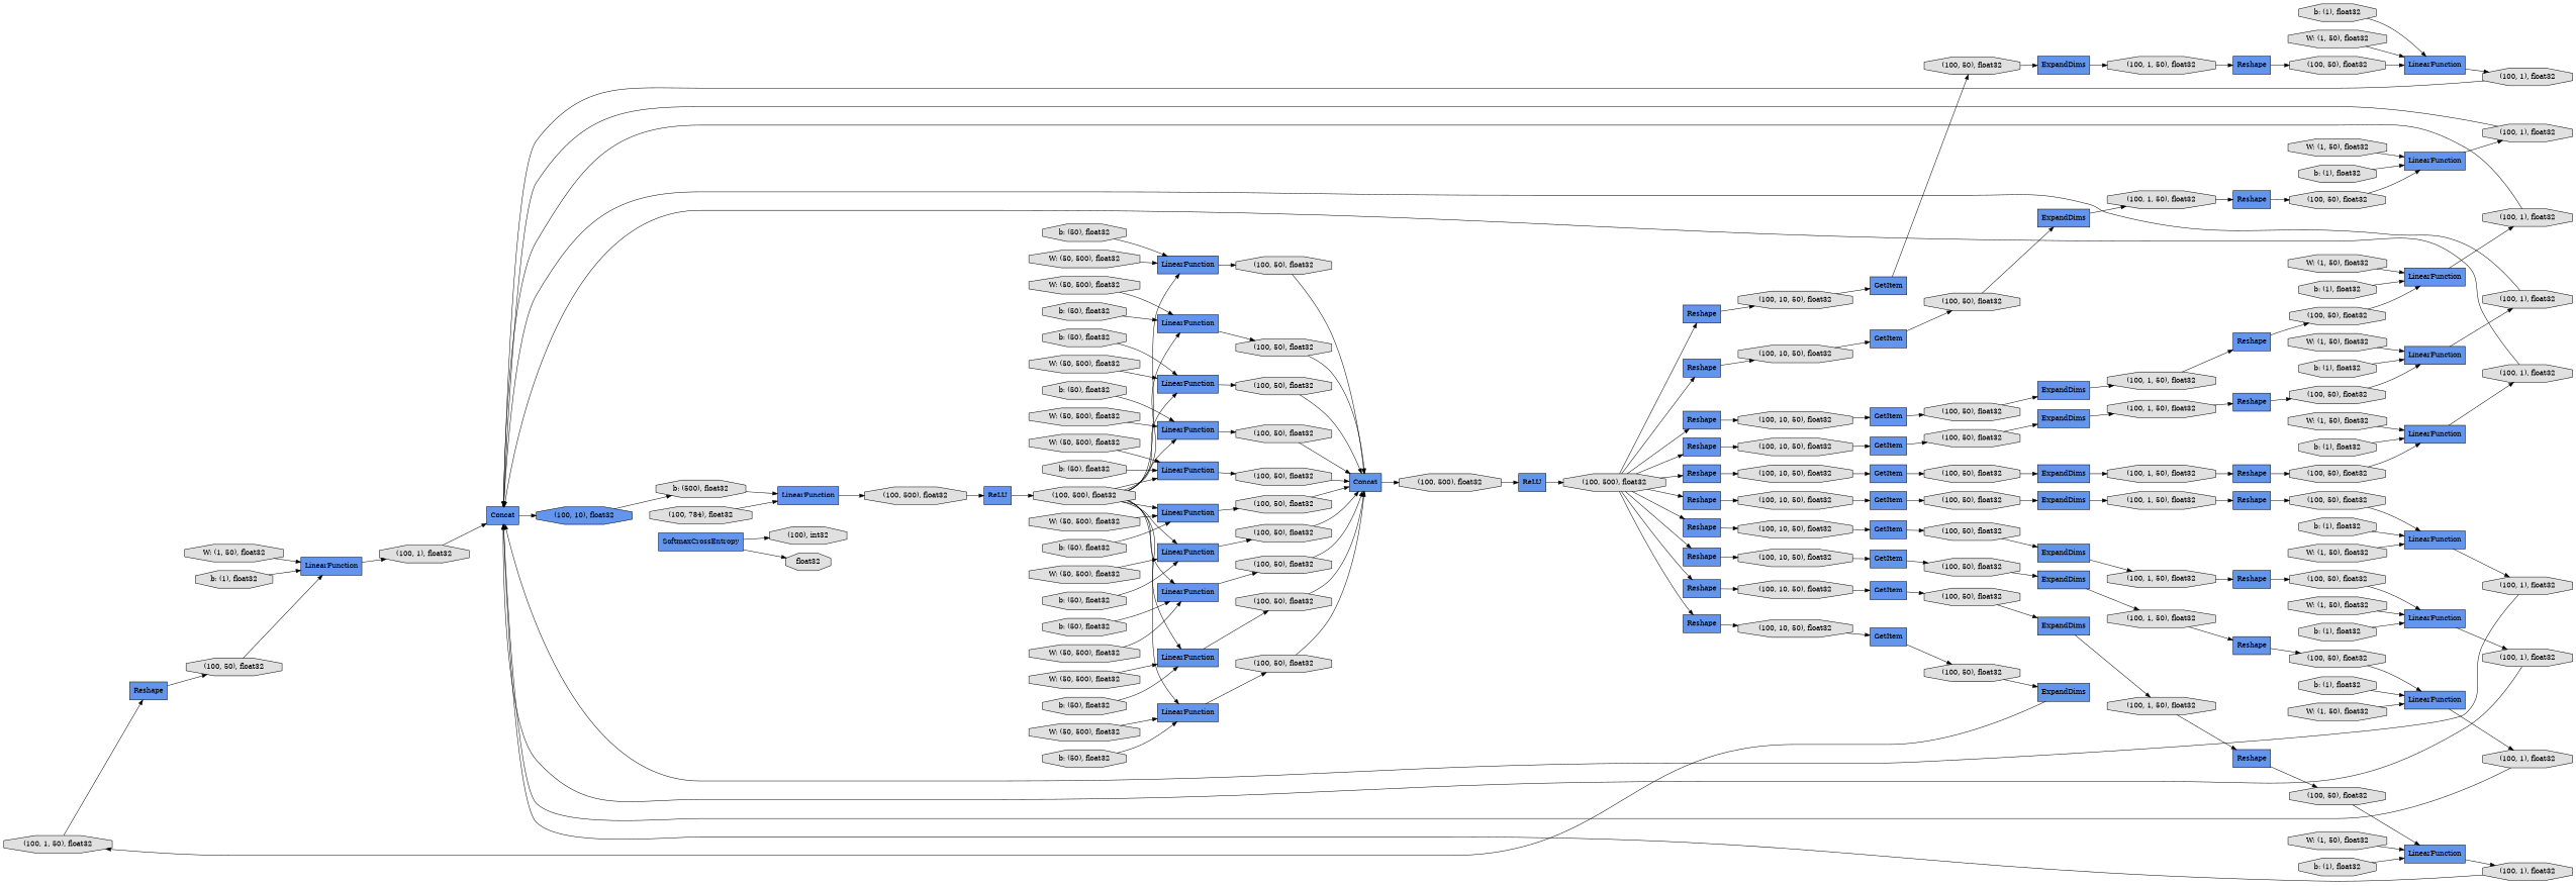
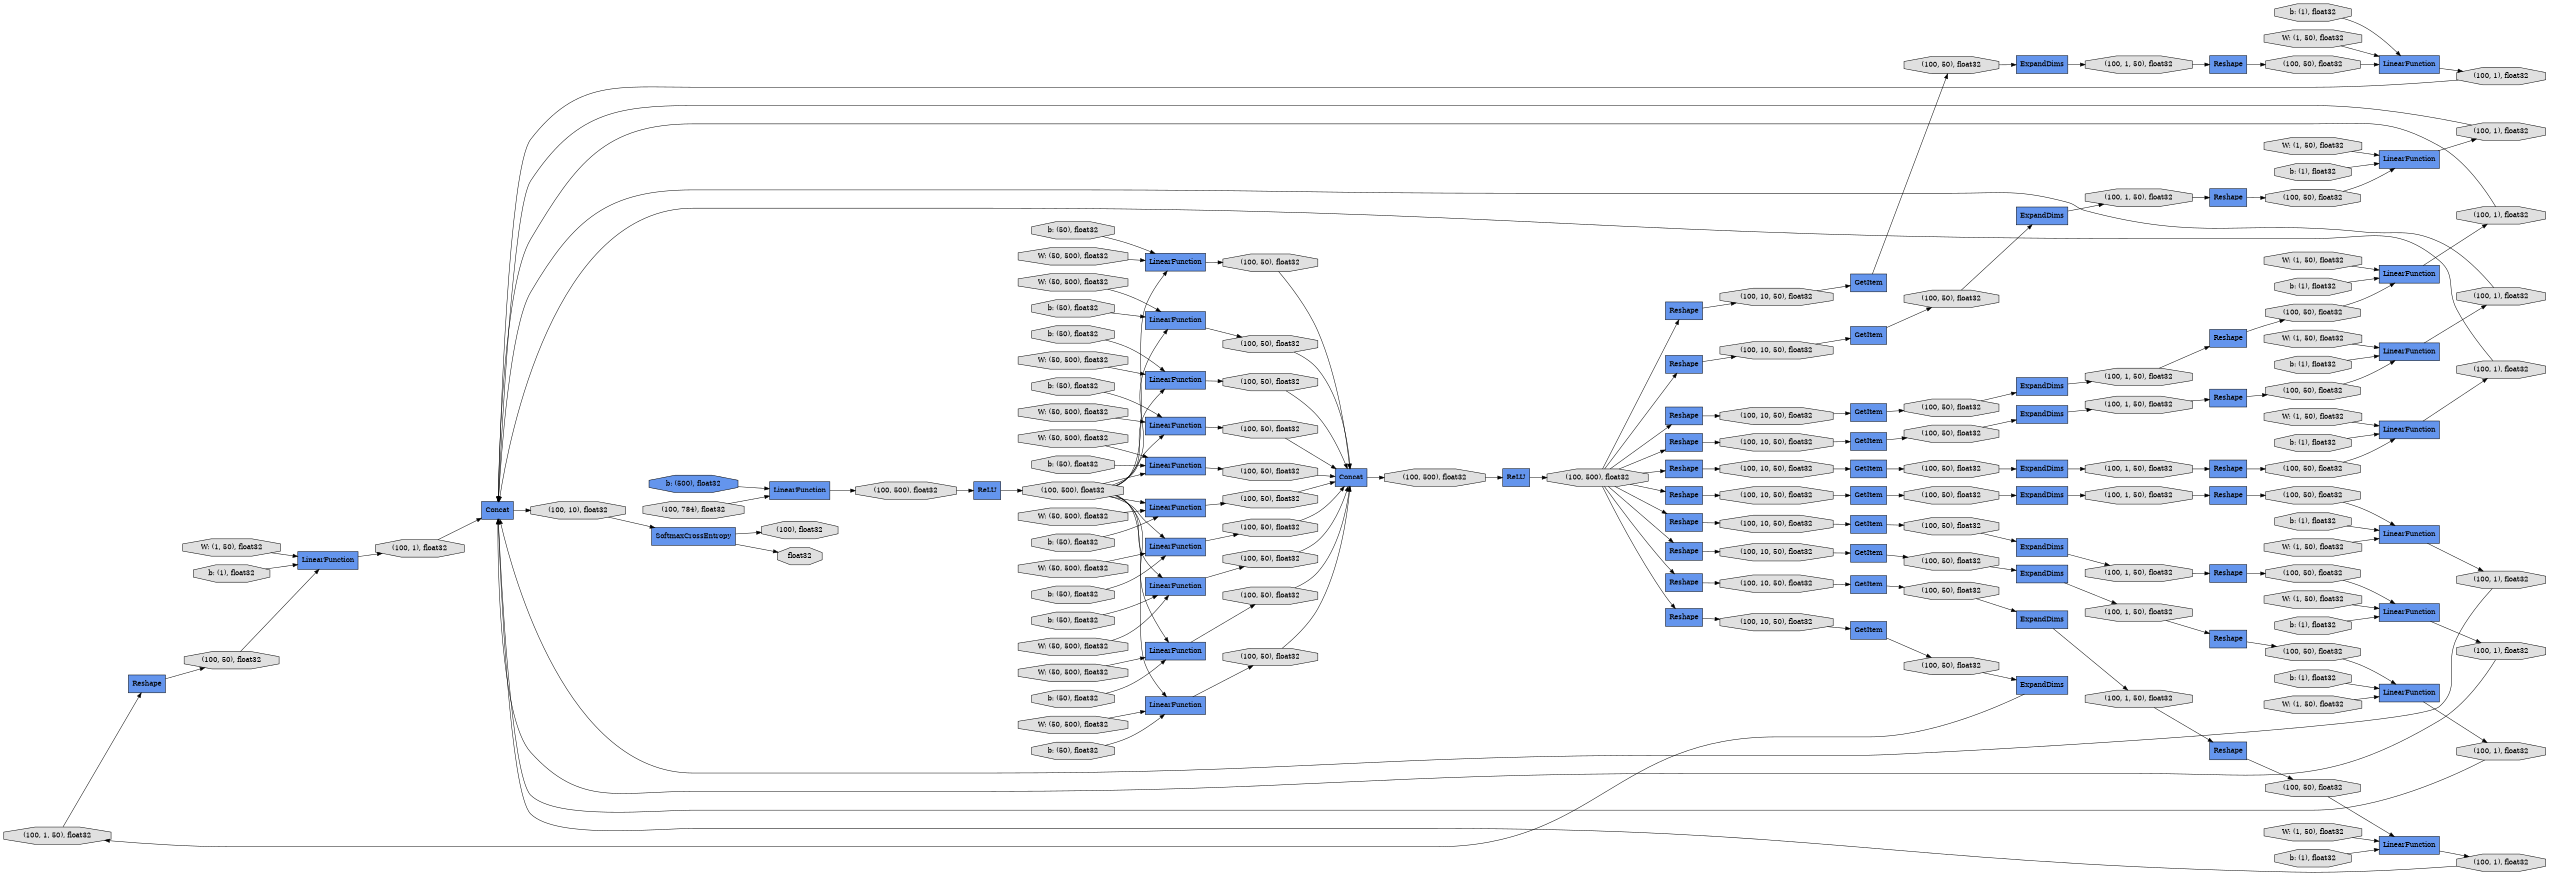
  digraph {
    rankdir=LR
    node [fillcolor="#E0E0E0" shape=octagon style=filled]
    n1 [label="(100, 1, 50), float32"]
    n2 [fillcolor="#6495ED" label=Reshape shape=record]
    n3 [label="(100, 50), float32"]
    n4 [label="(100, 500), float32"]
    n5 [fillcolor="#6495ED" label=ReLU shape=record]
    n6 [label="(100, 500), float32"]
    n7 [label="W: (50, 500), float32"]
    n8 [fillcolor="#6495ED" label=LinearFunction shape=record]
    n9 [label="(100, 50), float32"]
    n10 [label="(100, 50), float32"]
    n11 [fillcolor="#6495ED" label=LinearFunction shape=record]
    n12 [label="(100, 1), float32"]
    n13 [label="(100, 50), float32"]
    n14 [fillcolor="#6495ED" label=ExpandDims shape=record]
    n15 [label="(100, 1, 50), float32"]
    n16 [label="(100, 10, 50), float32"]
    n17 [fillcolor="#6495ED" label=GetItem shape=record]
    n18 [label="(100, 50), float32"]
    n19 [fillcolor="#6495ED" label=Concat shape=record]
    n20 [fillcolor="#6495ED" label=Reshape shape=record]
    n21 [label="(100, 50), float32"]
    n22 [label="(100, 1, 50), float32"]
    n23 [fillcolor="#6495ED" label=Reshape shape=record]
    n24 [label="(100, 50), float32"]
    n25 [fillcolor="#6495ED" label=LinearFunction shape=record]
    n26 [label="(100, 50), float32"]
    n27 [fillcolor="#6495ED" label=LinearFunction shape=record]
    n28 [label="(100, 500), float32"]
    n29 [fillcolor="#6495ED" label=LinearFunction shape=record]
    n30 [label="(100, 1), float32"]
    n31 [fillcolor="#6495ED" label=Concat shape=record]
    n32 [fillcolor="#6495ED" label=LinearFunction shape=record]
    n33 [label="(100, 50), float32"]
    n34 [fillcolor="#6495ED" label=Reshape shape=record]
    n35 [label="(100, 50), float32"]
    n36 [fillcolor="#6495ED" label=LinearFunction shape=record]
    n37 [label="(100, 50), float32"]
    n38 [fillcolor="#6495ED" label=LinearFunction shape=record]
    n39 [fillcolor="#6495ED" label=LinearFunction shape=record]
    n40 [label="(100, 1), float32"]
    n41 [label="(100, 50), float32"]
    n42 [fillcolor="#6495ED" label=ExpandDims shape=record]
    n43 [label="(100, 1, 50), float32"]
    n44 [fillcolor="#6495ED" label=Reshape shape=record]
    n45 [label="(100, 50), float32"]
    n46 [fillcolor="#6495ED" label=ExpandDims shape=record]
    n47 [label="(100, 10, 50), float32"]
    n48 [fillcolor="#6495ED" label=GetItem shape=record]
    n49 [fillcolor="#6495ED" label=LinearFunction shape=record]
-   n50 [fillcolor="#6495ED" label="(100, 10), float32"]
+   n50 [label="(100, 10), float32"]
    n51 [label="(100, 10, 50), float32"]
    n52 [fillcolor="#6495ED" label=GetItem shape=record]
    n53 [label="(100, 50), float32"]
    n54 [fillcolor="#6495ED" label=ReLU shape=record]
    n55 [label="(100, 500), float32"]
    n56 [fillcolor="#6495ED" label=LinearFunction shape=record]
    n57 [fillcolor="#6495ED" label=LinearFunction shape=record]
    n58 [fillcolor="#6495ED" label=LinearFunction shape=record]
    n59 [fillcolor="#6495ED" label=LinearFunction shape=record]
    n60 [fillcolor="#6495ED" label=LinearFunction shape=record]
    n61 [fillcolor="#6495ED" label=LinearFunction shape=record]
    n62 [fillcolor="#6495ED" label=ExpandDims shape=record]
    n63 [fillcolor="#6495ED" label=ExpandDims shape=record]
    n64 [label="(100, 1, 50), float32"]
    n65 [fillcolor="#6495ED" label=Reshape shape=record]
    n66 [label="(100, 1, 50), float32"]
    n67 [fillcolor="#6495ED" label=Reshape shape=record]
    n68 [label="(100, 1), float32"]
    n69 [fillcolor="#6495ED" label=Reshape shape=record]
    n70 [label="(100, 50), float32"]
    n71 [label="(100, 50), float32"]
    n72 [fillcolor="#6495ED" label=LinearFunction shape=record]
    n73 [fillcolor="#6495ED" label=GetItem shape=record]
    n74 [label="(100, 50), float32"]
    n75 [fillcolor="#6495ED" label=ExpandDims shape=record]
    n76 [fillcolor="#6495ED" label=GetItem shape=record]
    n77 [label="(100, 50), float32"]
    n78 [fillcolor="#6495ED" label=Reshape shape=record]
    n79 [label="(100, 1), float32"]
    n80 [label="b: (50), float32"]
    n81 [label="(100, 10, 50), float32"]
    n82 [fillcolor="#6495ED" label=GetItem shape=record]
    n83 [label="(100, 50), float32"]
    n84 [label="W: (50, 500), float32"]
    n85 [label="(100, 10, 50), float32"]
    n86 [fillcolor="#6495ED" label=Reshape shape=record]
    n87 [label="(100, 10, 50), float32"]
    n88 [label="(100, 1), float32"]
    n89 [label="(100, 1), float32"]
-   n90 [label="(100), int32"]
+   n90 [label="(100), float32"]
    n91 [fillcolor="#6495ED" label=SoftmaxCrossEntropy shape=record]
    n92 [label=float32]
    n93 [label="(100, 1, 50), float32"]
    n94 [fillcolor="#6495ED" label=Reshape shape=record]
    n95 [label="(100, 50), float32"]
    n96 [fillcolor="#6495ED" label=LinearFunction shape=record]
    n97 [label="b: (50), float32"]
    n98 [label="(100, 50), float32"]
    n99 [label="(100, 50), float32"]
    n100 [label="W: (50, 500), float32"]
    n101 [fillcolor="#6495ED" label=Reshape shape=record]
    n102 [fillcolor="#6495ED" label=Reshape shape=record]
    n103 [fillcolor="#6495ED" label=Reshape shape=record]
    n104 [fillcolor="#6495ED" label=Reshape shape=record]
    n105 [fillcolor="#6495ED" label=Reshape shape=record]
    n106 [fillcolor="#6495ED" label=Reshape shape=record]
    n107 [label="b: (1), float32"]
    n108 [label="(100, 1, 50), float32"]
    n109 [fillcolor="#6495ED" label=Reshape shape=record]
    n110 [label="(100, 50), float32"]
    n111 [label="W: (1, 50), float32"]
    n112 [label="(100, 50), float32"]
    n113 [fillcolor="#6495ED" label=LinearFunction shape=record]
    n114 [label="b: (50), float32"]
    n115 [label="(100, 784), float32"]
    n116 [label="b: (50), float32"]
    n117 [label="b: (1), float32"]
    n118 [label="(100, 1, 50), float32"]
    n119 [fillcolor="#6495ED" label=Reshape shape=record]
    n120 [label="(100, 50), float32"]
    n121 [label="(100, 10, 50), float32"]
    n122 [fillcolor="#6495ED" label=GetItem shape=record]
    n123 [label="W: (1, 50), float32"]
    n124 [fillcolor="#6495ED" label=LinearFunction shape=record]
    n125 [label="(100, 1), float32"]
    n126 [label="(100, 1), float32"]
    n127 [label="b: (50), float32"]
    n128 [label="(100, 10, 50), float32"]
    n129 [fillcolor="#6495ED" label=GetItem shape=record]
    n130 [label="(100, 50), float32"]
    n131 [label="W: (50, 500), float32"]
    n132 [label="b: (1), float32"]
    n133 [fillcolor="#6495ED" label=ExpandDims shape=record]
    n134 [label="(100, 1, 50), float32"]
    n135 [fillcolor="#6495ED" label=Reshape shape=record]
    n136 [label="(100, 10, 50), float32"]
    n137 [fillcolor="#6495ED" label=GetItem shape=record]
    n138 [label="(100, 50), float32"]
    n139 [label="W: (1, 50), float32"]
    n140 [label="(100, 50), float32"]
    n141 [label="W: (50, 500), float32"]
    n142 [label="W: (50, 500), float32"]
    n143 [label="(100, 10, 50), float32"]
    n144 [label="b: (1), float32"]
    n145 [fillcolor="#6495ED" label=ExpandDims shape=record]
    n146 [label="W: (50, 500), float32"]
    n147 [label="W: (1, 50), float32"]
    n148 [label="b: (50), float32"]
    n149 [label="(100, 50), float32"]
    n150 [fillcolor="#6495ED" label=GetItem shape=record]
    n151 [label="b: (1), float32"]
    n152 [fillcolor="#6495ED" label=LinearFunction shape=record]
    n153 [label="b: (50), float32"]
    n154 [label="W: (1, 50), float32"]
    n155 [label="b: (50), float32"]
    n156 [label="(100, 1), float32"]
    n157 [label="b: (1), float32"]
    n158 [label="W: (1, 50), float32"]
    n159 [label="W: (50, 500), float32"]
    n160 [label="(100, 50), float32"]
    n161 [fillcolor="#6495ED" label=ExpandDims shape=record]
    n162 [label="b: (1), float32"]
    n163 [label="W: (50, 500), float32"]
    n164 [label="W: (1, 50), float32"]
    n165 [label="b: (50), float32"]
    n166 [label="b: (1), float32"]
-   n167 [label="b: (500), float32"]
+   n167 [fillcolor="#6495ED" label="b: (500), float32"]
    n168 [label="W: (50, 500), float32"]
    n169 [label="W: (1, 50), float32"]
    n170 [fillcolor="#6495ED" label=ExpandDims shape=record]
    n171 [label="b: (50), float32"]
    n172 [label="b: (1), float32"]
    n173 [label="W: (1, 50), float32"]
    n174 [label="W: (1, 50), float32"]
    n175 [label="b: (1), float32"]
    n1 -> n2
    n2 -> n3
    n3 -> n38
    n4 -> n5
    n5 -> n6
    n6 -> n20
    n6 -> n69
    n6 -> n78
    n6 -> n86
    n6 -> n101
    n6 -> n102
    n6 -> n103
    n6 -> n104
    n6 -> n105
    n6 -> n106
    n7 -> n8
    n8 -> n9
    n9 -> n19
    n10 -> n11
    n11 -> n12
    n12 -> n31
    n13 -> n14
    n14 -> n15
    n15 -> n34
    n16 -> n17
    n17 -> n18
    n18 -> n46
    n19 -> n4
    n20 -> n16
    n21 -> n19
    n22 -> n23
    n23 -> n24
    n24 -> n49
    n25 -> n26
    n26 -> n19
    n27 -> n28
    n28 -> n54
    n29 -> n30
    n30 -> n31
    n31 -> n50
    n32 -> n33
    n33 -> n19
    n34 -> n35
    n35 -> n29
    n36 -> n37
    n37 -> n19
    n38 -> n88
    n39 -> n40
    n40 -> n31
    n41 -> n19
    n42 -> n43
    n43 -> n44
    n44 -> n10
    n45 -> n39
    n46 -> n22
    n47 -> n48
    n48 -> n13
    n49 -> n68
-   n50 -> n167
+   n50 -> n91
    n51 -> n52
    n52 -> n53
    n53 -> n62
    n54 -> n55
    n55 -> n8
    n55 -> n25
    n55 -> n32
    n55 -> n36
    n55 -> n56
    n55 -> n57
    n55 -> n58
    n55 -> n59
    n55 -> n60
    n55 -> n61
    n56 -> n70
    n57 -> n98
    n58 -> n99
    n59 -> n21
    n60 -> n41
    n61 -> n112
    n62 -> n66
    n63 -> n64
    n64 -> n65
    n65 -> n45
    n66 -> n67
    n67 -> n71
    n68 -> n31
    n69 -> n51
    n70 -> n19
    n71 -> n72
    n72 -> n79
    n73 -> n74
    n74 -> n75
    n75 -> n93
    n76 -> n77
    n77 -> n63
    n78 -> n47
    n79 -> n31
    n80 -> n8
    n81 -> n82
    n82 -> n83
    n83 -> n145
    n84 -> n56
    n85 -> n76
    n86 -> n87
    n87 -> n73
    n88 -> n31
    n89 -> n31
    n91 -> n90
    n91 -> n92
    n93 -> n94
    n94 -> n95
    n95 -> n96
    n96 -> n89
    n97 -> n57
    n98 -> n19
    n99 -> n19
    n100 -> n57
    n101 -> n85
    n102 -> n121
    n103 -> n143
    n104 -> n136
    n105 -> n128
    n106 -> n81
    n107 -> n29
    n108 -> n109
    n109 -> n110
    n110 -> n113
    n111 -> n72
    n112 -> n19
    n113 -> n126
    n114 -> n60
    n115 -> n27
    n116 -> n59
    n117 -> n72
    n118 -> n119
    n119 -> n120
    n120 -> n124
    n121 -> n122
    n122 -> n140
    n123 -> n124
    n124 -> n125
    n125 -> n31
    n126 -> n31
    n127 -> n58
    n128 -> n129
    n129 -> n130
    n130 -> n42
    n131 -> n59
    n132 -> n124
    n133 -> n134
    n134 -> n135
    n135 -> n149
    n136 -> n137
    n137 -> n138
    n138 -> n170
    n139 -> n96
    n140 -> n133
    n141 -> n36
    n142 -> n60
    n143 -> n150
    n144 -> n96
    n145 -> n1
    n146 -> n61
    n147 -> n113
    n148 -> n56
    n149 -> n152
    n150 -> n160
    n151 -> n113
    n152 -> n156
    n153 -> n61
    n154 -> n39
    n155 -> n36
    n156 -> n31
    n157 -> n39
    n158 -> n152
    n159 -> n58
    n160 -> n161
    n161 -> n118
    n162 -> n152
    n163 -> n32
    n164 -> n11
    n165 -> n32
    n166 -> n11
    n167 -> n27
    n168 -> n25
    n169 -> n38
    n170 -> n108
    n171 -> n25
    n172 -> n38
    n173 -> n49
    n174 -> n29
    n175 -> n49
  }
